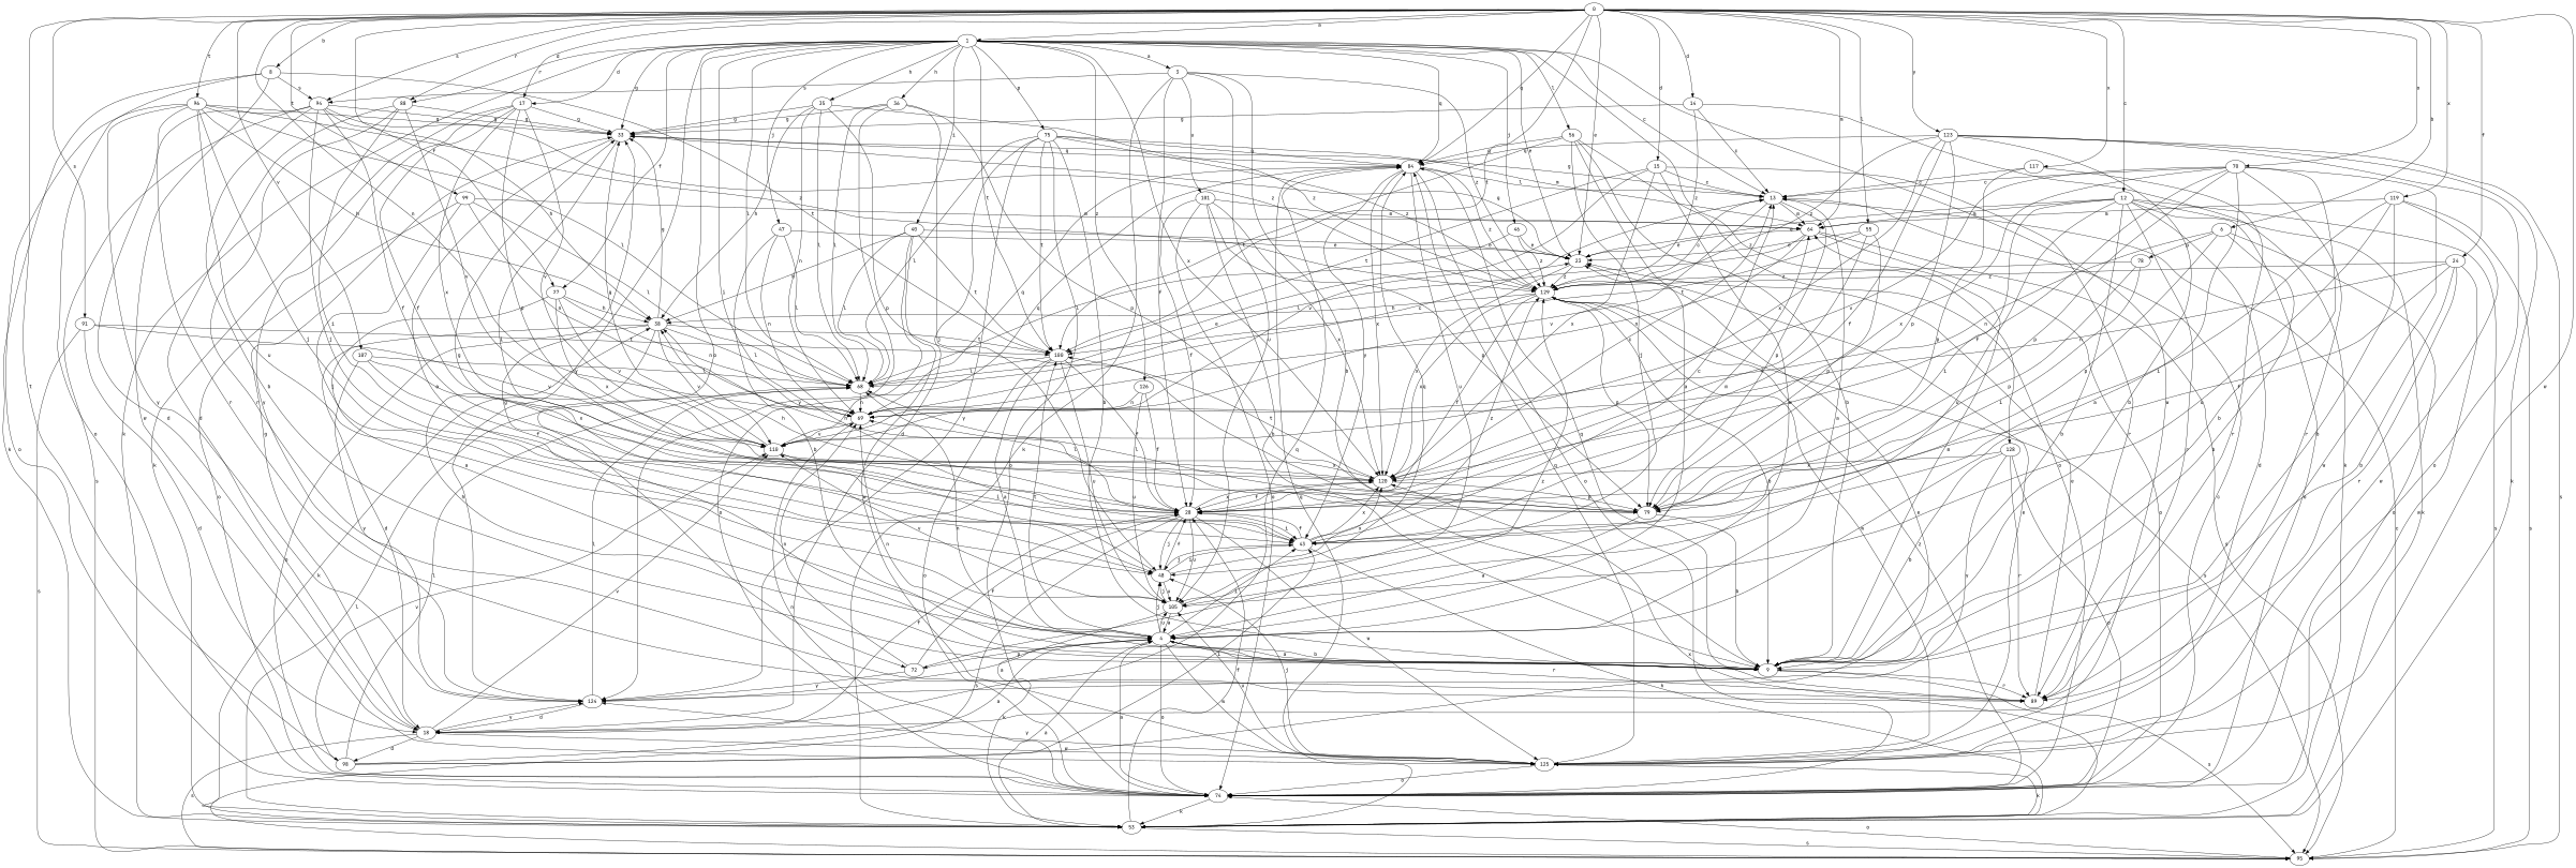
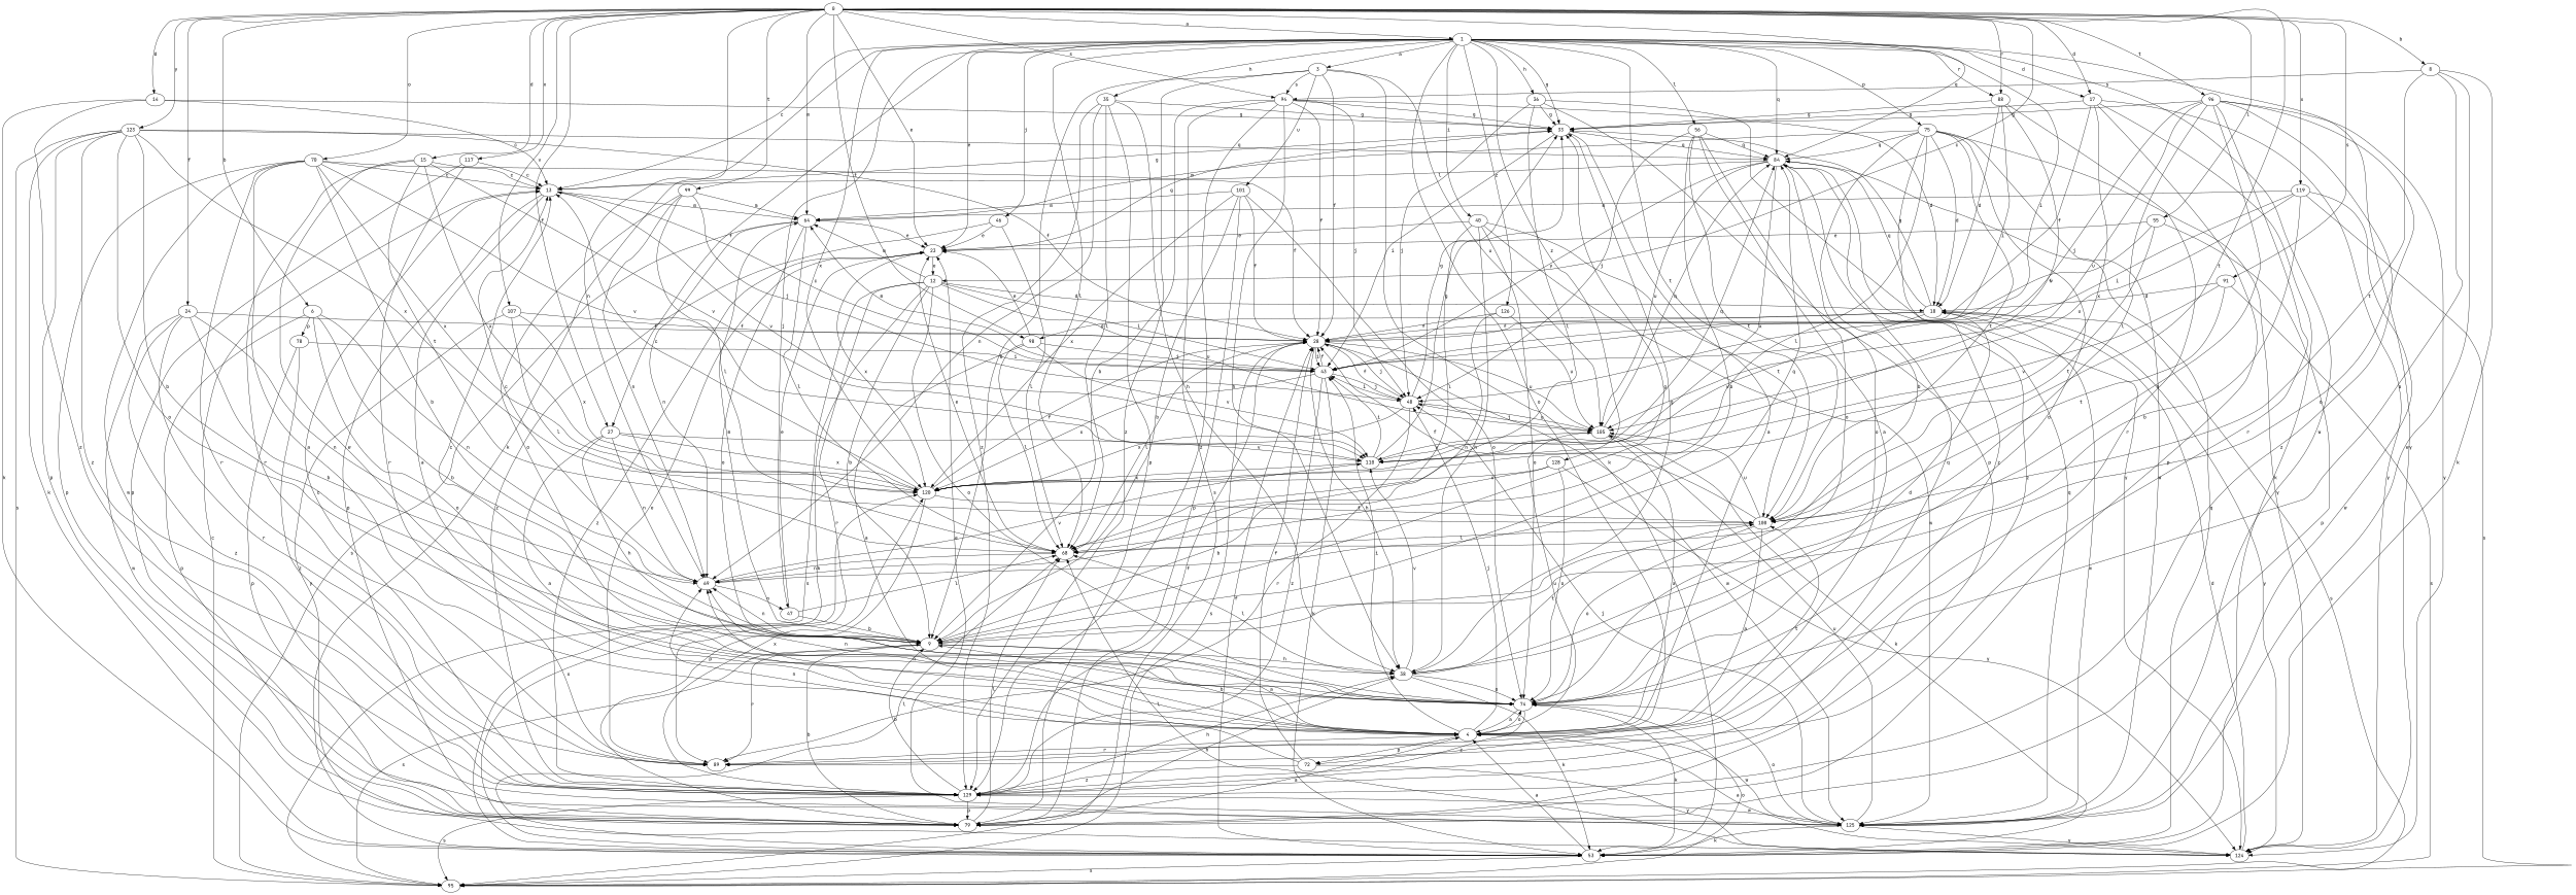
  strict digraph {
    fontname="JetBrains Mono"
    node [fontname="JetBrains Mono"]
    edge [fontname="JetBrains Mono"]
    0
    1
    6
    8
    12
    14
    15
    17
    23
    24
    27
    55
    64
    69
    70
    84
    88
    91
    94
    96
    98
    99
    100
    107
    117
    119
    123
    3
    13
    33
    36
    n32 [label=35]
    40
    43
    46
    47
    53
    56
    n39 [label=68]
    72
    75
    n42 [label=125]
    120
    124
    126
    128
    9
    74
    78
    79
    105
    89
    95
    18
    129
    4
    110
    28
    38
    48
    101
    0 -> 1 [label=a]
    0 -> 6 [label=b]
    0 -> 8 [label=b]
    0 -> 12 [label=c]
    0 -> 14 [label=d]
    0 -> 15 [label=d]
    0 -> 17 [label=d]
    0 -> 23 [label=e]
    0 -> 24 [label=f]
    0 -> 27 [label=f]
    0 -> 55 [label=l]
    0 -> 64 [label=m]
    0 -> 69 [label=n]
    0 -> 70 [label=o]
    0 -> 84 [label=q]
    0 -> 88 [label=r]
    0 -> 91 [label=s]
    0 -> 94 [label=s]
    0 -> 96 [label=t]
    0 -> 98 [label=t]
    0 -> 99 [label=t]
    0 -> 100 [label=t]
    0 -> 107 [label=v]
    0 -> 117 [label=x]
    0 -> 119 [label=x]
    0 -> 123 [label=y]
    1 -> 17 [label=d]
    1 -> 23 [label=e]
    1 -> 27 [label=f]
    1 -> 84 [label=q]
    1 -> 88 [label=r]
    1 -> 100 [label=t]
    1 -> 3 [label=a]
    1 -> 13 [label=c]
    1 -> 33 [label=g]
    1 -> 36 [label=h]
    1 -> n32 [label=h]
    1 -> 40 [label=i]
    1 -> 43 [label=i]
    1 -> 46 [label=j]
    1 -> 47 [label=j]
    1 -> 53 [label=k]
    1 -> 56 [label=l]
    1 -> n39 [label=l]
    1 -> 72 [label=o]
    1 -> 75 [label=p]
    1 -> n42 [label=w]
    1 -> 120 [label=x]
    1 -> 124 [label=y]
    1 -> 126 [label=z]
    1 -> 128 [label=z]
    6 -> 69 [label=n]
    6 -> 9 [label=b]
    6 -> 74 [label=o]
    6 -> 78 [label=p]
    6 -> 79 [label=p]
    8 -> 94 [label=s]
    8 -> 100 [label=t]
    8 -> 53 [label=k]
    8 -> n42 [label=w]
    8 -> 74 [label=o]
-   12 -> 23 [label=e]
+   23 -> 12 [label=e]
    12 -> 64 [label=m]
    12 -> 43 [label=i]
    12 -> 53 [label=k]
    12 -> 9 [label=b]
    12 -> 74 [label=o]
    12 -> 105 [label=u]
    12 -> 89 [label=r]
    12 -> 95 [label=s]
    12 -> 18 [label=d]
    14 -> 13 [label=c]
    14 -> 33 [label=g]
    14 -> 53 [label=k]
    14 -> 129 [label=z]
    15 -> 100 [label=t]
    15 -> 13 [label=c]
    15 -> 120 [label=x]
    15 -> 89 [label=r]
    15 -> 4 [label=w]
    15 -> 110 [label=v]
    17 -> 33 [label=g]
    17 -> 53 [label=k]
    17 -> 120 [label=x]
    17 -> 124 [label=y]
    17 -> 79 [label=p]
-   17 -> 110 [label=v]
    17 -> 28 [label=f]
    23 -> 33 [label=g]
    23 -> 120 [label=x]
    23 -> 129 [label=z]
    24 -> 69 [label=n]
    24 -> n42 [label=w]
    24 -> 9 [label=b]
    24 -> 89 [label=r]
    24 -> 129 [label=z]
    24 -> 28 [label=f]
    27 -> 69 [label=n]
    27 -> 120 [label=x]
    27 -> 4 [label=a]
    27 -> 110 [label=v]
    27 -> 38 [label=h]
    55 -> 23 [label=e]
    55 -> 100 [label=t]
    55 -> 79 [label=p]
    55 -> 28 [label=f]
    64 -> 23 [label=e]
    64 -> 69 [label=n]
    64 -> n39 [label=l]
    64 -> 74 [label=o]
    64 -> 95 [label=s]
    69 -> 84 [label=q]
    69 -> 13 [label=c]
    69 -> 110 [label=v]
    70 -> 13 [label=c]
    70 -> n42 [label=w]
    70 -> 120 [label=x]
    70 -> 9 [label=b]
    70 -> 79 [label=p]
    70 -> 89 [label=r]
    70 -> 4 [label=a]
    70 -> 110 [label=v]
    70 -> 28 [label=f]
    84 -> 13 [label=l]
    84 -> 43 [label=y]
    84 -> 120 [label=x]
    84 -> 74 [label=o]
    84 -> 105 [label=u]
    84 -> 129 [label=z]
    88 -> 33 [label=g]
    88 -> 43 [label=i]
    88 -> 89 [label=r]
    88 -> 18 [label=d]
    88 -> 110 [label=v]
    91 -> 100 [label=t]
    91 -> 95 [label=s]
    91 -> 18 [label=d]
    91 -> 110 [label=v]
    94 -> 33 [label=g]
    94 -> 9 [label=b]
    94 -> 95 [label=s]
    94 -> 18 [label=d]
    94 -> 129 [label=z]
    94 -> 28 [label=f]
    94 -> 38 [label=h]
    94 -> 48 [label=j]
    96 -> 33 [label=g]
    96 -> n39 [label=l]
    96 -> 124 [label=y]
    96 -> 74 [label=o]
    96 -> 105 [label=u]
    96 -> 89 [label=r]
    96 -> 129 [label=z]
    96 -> 38 [label=h]
    96 -> 48 [label=j]
    98 -> 23 [label=e]
    98 -> 43 [label=i]
    98 -> n39 [label=l]
    98 -> 4 [label=a]
    98 -> 110 [label=v]
    99 -> 64 [label=m]
    99 -> 69 [label=n]
    99 -> n39 [label=l]
    99 -> 74 [label=o]
    99 -> 48 [label=j]
    100 -> n39 [label=l]
    100 -> 74 [label=o]
    100 -> 105 [label=u]
    100 -> 4 [label=a]
    100 -> 28 [label=f]
    107 -> n39 [label=l]
    107 -> 120 [label=x]
    107 -> 124 [label=y]
    107 -> 28 [label=f]
    117 -> 13 [label=c]
    117 -> 79 [label=p]
    117 -> 89 [label=r]
    119 -> 64 [label=m]
    119 -> 43 [label=i]
    119 -> n42 [label=w]
    119 -> 9 [label=b]
    119 -> 105 [label=u]
    119 -> 95 [label=s]
    123 -> 84 [label=q]
    123 -> 53 [label=k]
    123 -> 120 [label=x]
    123 -> 9 [label=b]
    123 -> 74 [label=o]
    123 -> 79 [label=p]
    123 -> 95 [label=s]
    123 -> 129 [label=z]
    123 -> 28 [label=f]
    3 -> 94 [label=s]
    3 -> 53 [label=k]
    3 -> 9 [label=b]
    3 -> 105 [label=u]
    3 -> 129 [label=z]
    3 -> 28 [label=f]
    3 -> 101 [label=u]
    13 -> 64 [label=m]
    13 -> 33 [label=g]
    13 -> 79 [label=p]
    13 -> 4 [label=a]
    13 -> 110 [label=v]
    33 -> 84 [label=q]
    33 -> 43 [label=i]
    33 -> 4 [label=a]
    36 -> 33 [label=g]
    36 -> n39 [label=l]
    36 -> 124 [label=y]
    36 -> 79 [label=p]
    36 -> 48 [label=j]
    n32 -> 69 [label=n]
    n32 -> 33 [label=g]
    n32 -> n39 [label=l]
    n32 -> 79 [label=p]
    n32 -> 129 [label=z]
    n32 -> 38 [label=h]
    40 -> 23 [label=e]
    40 -> 100 [label=t]
    40 -> n39 [label=l]
    40 -> n42 [label=w]
    40 -> 74 [label=o]
    40 -> 38 [label=h]
    43 -> 64 [label=m]
    43 -> 13 [label=c]
    43 -> 53 [label=k]
    43 -> 120 [label=x]
    43 -> 129 [label=z]
    43 -> 28 [label=f]
    43 -> 48 [label=j]
    46 -> 23 [label=e]
    46 -> n39 [label=l]
    46 -> 129 [label=z]
    47 -> 23 [label=e]
-   47 -> 69 [label=n]
+   69 -> 47 [label=n]
    47 -> n39 [label=l]
    47 -> 9 [label=b]
    53 -> 84 [label=q]
    53 -> n39 [label=l]
    53 -> 120 [label=x]
    53 -> 95 [label=s]
    53 -> 4 [label=a]
    53 -> 28 [label=f]
    56 -> 84 [label=q]
    56 -> 100 [label=t]
    56 -> 9 [label=b]
    56 -> 74 [label=o]
    56 -> 4 [label=a]
    56 -> 48 [label=j]
    n39 -> 23 [label=e]
    n39 -> 69 [label=n]
    72 -> 69 [label=n]
    72 -> 124 [label=y]
    72 -> 129 [label=z]
    72 -> 28 [label=f]
    75 -> 64 [label=m]
    75 -> 84 [label=q]
    75 -> 100 [label=t]
    75 -> n39 [label=l]
-   0 -> n42 [label=w]
+   75 -> n42 [label=w]
    75 -> 124 [label=y]
    75 -> 9 [label=b]
    75 -> 74 [label=o]
    75 -> 18 [label=d]
    75 -> 129 [label=z]
    n42 -> 23 [label=e]
    n42 -> 84 [label=q]
    n42 -> 53 [label=k]
    n42 -> 124 [label=y]
    n42 -> 74 [label=o]
    n42 -> 105 [label=u]
    n42 -> 48 [label=j]
    120 -> 100 [label=t]
    120 -> 13 [label=c]
    120 -> 79 [label=p]
    120 -> 28 [label=f]
    124 -> n39 [label=l]
    124 -> 18 [label=d]
    124 -> 4 [label=a]
    126 -> 69 [label=n]
    126 -> 105 [label=u]
    126 -> 28 [label=f]
    128 -> 120 [label=x]
    128 -> 124 [label=y]
    128 -> 9 [label=b]
    128 -> 74 [label=o]
-   128 -> 89 [label=r]
+   48 -> 89 [label=r]
    9 -> 64 [label=m]
    9 -> 69 [label=n]
    9 -> 33 [label=g]
    9 -> 89 [label=r]
    9 -> 95 [label=s]
    9 -> 4 [label=a]
    9 -> 38 [label=h]
    74 -> 69 [label=n]
    74 -> 13 [label=c]
    74 -> 53 [label=k]
    74 -> 129 [label=z]
    74 -> 4 [label=a]
    78 -> 43 [label=i]
    78 -> 79 [label=p]
    78 -> 129 [label=z]
    79 -> n39 [label=l]
    79 -> 9 [label=b]
    79 -> 4 [label=a]
    79 -> 38 [label=h]
    105 -> 84 [label=q]
    105 -> 53 [label=k]
    105 -> 4 [label=a]
    105 -> 110 [label=v]
    105 -> 48 [label=j]
    89 -> 23 [label=e]
    89 -> 84 [label=q]
    95 -> 13 [label=c]
    95 -> 74 [label=o]
    18 -> 84 [label=q]
    18 -> 98 [label=d]
    18 -> 33 [label=g]
    18 -> n42 [label=w]
    18 -> 124 [label=y]
    18 -> 95 [label=s]
    18 -> 110 [label=v]
    18 -> 28 [label=f]
    129 -> 13 [label=c]
    129 -> n42 [label=w]
    129 -> 120 [label=x]
    129 -> 9 [label=b]
    129 -> 79 [label=p]
    129 -> 95 [label=s]
    129 -> 28 [label=f]
    129 -> 38 [label=h]
    4 -> 69 [label=n]
    4 -> 100 [label=t]
    4 -> 43 [label=i]
    4 -> 72 [label=p]
    4 -> n42 [label=w]
    4 -> 9 [label=b]
    4 -> 74 [label=o]
    4 -> 105 [label=u]
    4 -> 89 [label=r]
    4 -> 48 [label=j]
    110 -> 84 [label=q]
    110 -> 33 [label=g]
    110 -> 43 [label=i]
    110 -> 120 [label=x]
    28 -> 43 [label=i]
    28 -> n39 [label=l]
    28 -> n42 [label=w]
-   28 -> 120 [label=x]
    28 -> 105 [label=u]
    28 -> 95 [label=s]
    28 -> 38 [label=h]
    28 -> 48 [label=j]
    38 -> 100 [label=t]
    38 -> 33 [label=g]
    38 -> 53 [label=k]
    38 -> n39 [label=l]
    38 -> 74 [label=o]
    38 -> 18 [label=d]
    38 -> 110 [label=v]
    48 -> 33 [label=g]
    48 -> 43 [label=i]
    48 -> 120 [label=x]
    48 -> 105 [label=u]
    48 -> 28 [label=f]
    101 -> 64 [label=m]
    101 -> 120 [label=x]
    101 -> 9 [label=b]
    101 -> 74 [label=o]
    101 -> 79 [label=p]
    101 -> 28 [label=f]
  }
